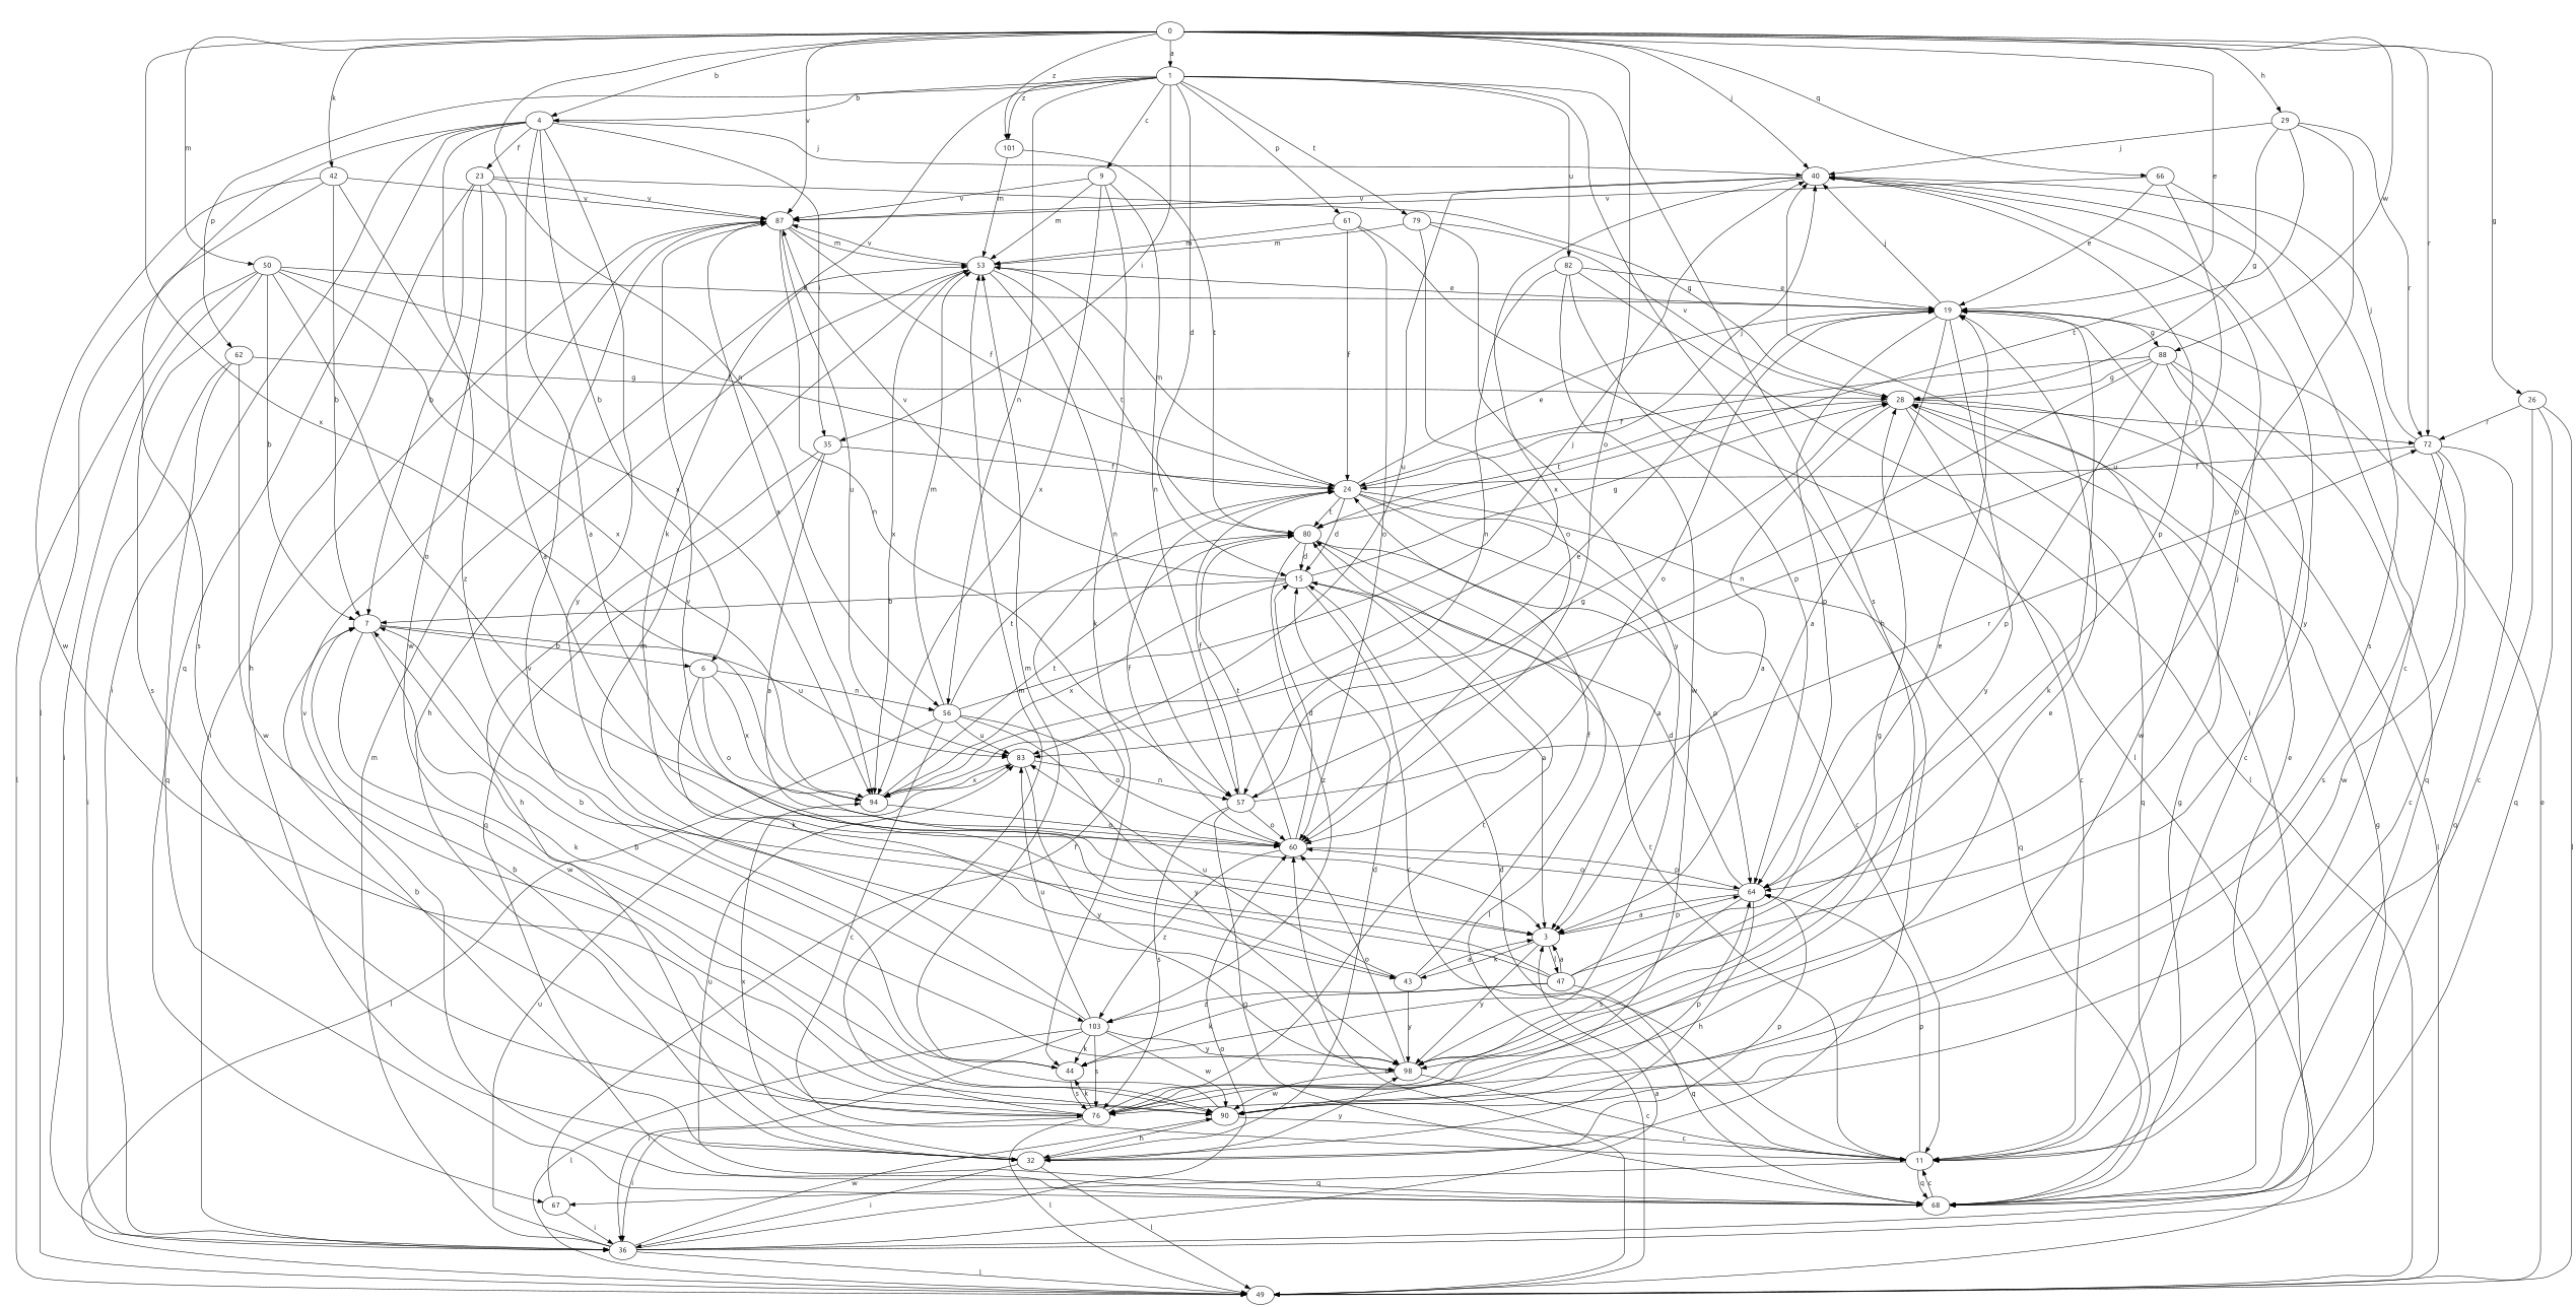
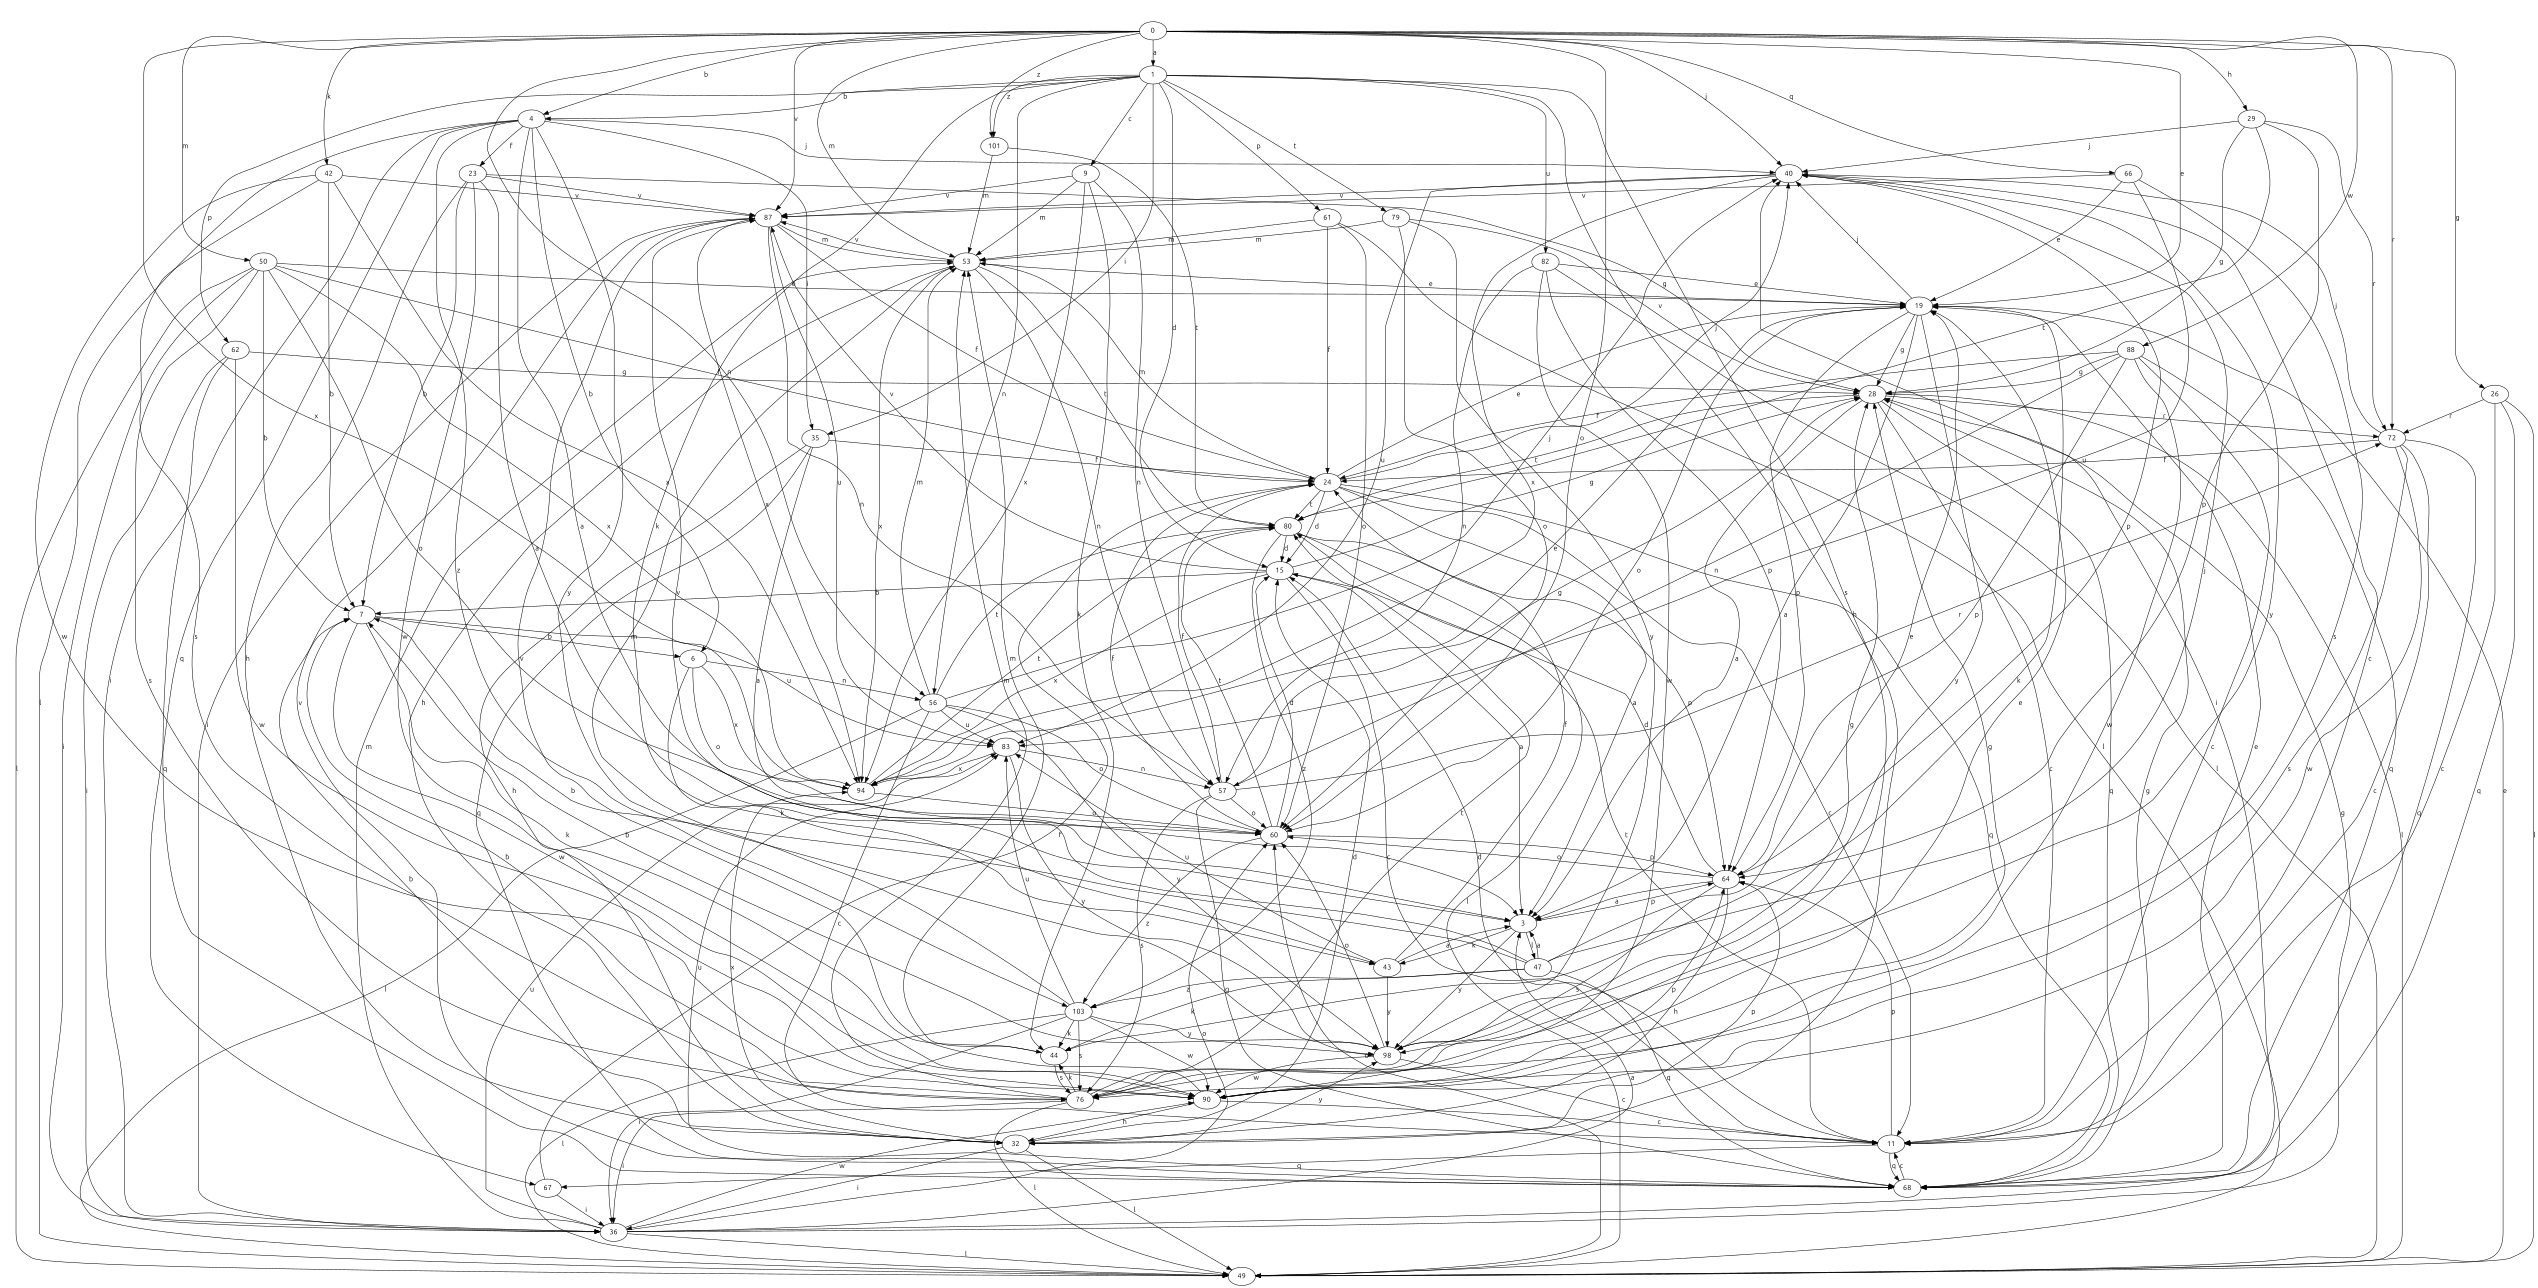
  strict digraph {
    fontname=Ubuntu
    node [fontname=Ubuntu]
    edge [fontname=Ubuntu]
    0
    1
    4
    19
    26
    29
    40
    42
    50
    53
    56
    60
    66
    72
    87
    88
    94
    101
    9
    15
    32
    35
    43
    61
    62
    76
    79
    82
    3
    98
    6
    23
    36
    49
    67
    103
    64
    44
    28
    11
    68
    80
    83
    7
    90
    24
    57
    47
    0 -> 1 [label=a]
    0 -> 4 [label=b]
    0 -> 19 [label=e]
    0 -> 26 [label=g]
    0 -> 29 [label=h]
    0 -> 40 [label=j]
    0 -> 42 [label=k]
    0 -> 50 [label=m]
+   0 -> 53 [label=m]
    0 -> 56 [label=n]
    0 -> 60 [label=o]
    0 -> 66 [label=q]
    0 -> 72 [label=r]
    0 -> 87 [label=v]
    0 -> 88 [label=w]
    0 -> 94 [label=x]
    0 -> 101 [label=z]
    1 -> 4 [label=b]
    1 -> 56 [label=n]
    1 -> 101 [label=z]
    1 -> 9 [label=c]
    1 -> 15 [label=d]
    1 -> 32 [label=h]
    1 -> 35 [label=i]
    1 -> 43 [label=k]
    1 -> 61 [label=p]
    1 -> 62 [label=p]
    1 -> 76 [label=s]
    1 -> 79 [label=t]
    1 -> 82 [label=u]
    4 -> 40 [label=j]
    4 -> 35 [label=i]
    4 -> 3 [label=a]
    4 -> 98 [label=y]
    4 -> 6 [label=b]
    4 -> 23 [label=f]
    4 -> 36 [label=i]
    4 -> 49 [label=l]
    4 -> 67 [label=q]
    4 -> 103 [label=z]
    19 -> 40 [label=j]
    19 -> 60 [label=o]
    19 -> 3 [label=a]
    19 -> 98 [label=y]
    19 -> 64 [label=p]
    19 -> 44 [label=k]
-   19 -> 88 [label=g]
+   19 -> 28 [label=g]
    26 -> 72 [label=r]
    26 -> 49 [label=l]
    26 -> 11 [label=c]
    26 -> 68 [label=q]
    29 -> 40 [label=j]
    29 -> 72 [label=r]
    29 -> 64 [label=p]
    29 -> 28 [label=g]
    29 -> 80 [label=t]
    40 -> 87 [label=v]
    40 -> 94 [label=x]
    40 -> 98 [label=y]
    40 -> 64 [label=p]
    40 -> 11 [label=c]
    40 -> 83 [label=u]
    42 -> 87 [label=v]
    42 -> 94 [label=x]
    42 -> 76 [label=s]
    42 -> 7 [label=b]
    42 -> 90 [label=w]
    50 -> 19 [label=e]
    50 -> 60 [label=o]
    50 -> 94 [label=x]
    50 -> 76 [label=s]
    50 -> 36 [label=i]
    50 -> 49 [label=l]
    50 -> 7 [label=b]
    50 -> 24 [label=f]
    53 -> 19 [label=e]
    53 -> 87 [label=v]
    53 -> 94 [label=x]
    53 -> 32 [label=h]
    53 -> 80 [label=t]
    53 -> 57 [label=n]
    56 -> 40 [label=j]
    56 -> 53 [label=m]
    56 -> 60 [label=o]
    56 -> 98 [label=y]
    56 -> 49 [label=l]
    56 -> 11 [label=c]
    56 -> 80 [label=t]
    56 -> 83 [label=u]
    60 -> 15 [label=d]
    60 -> 103 [label=z]
    60 -> 64 [label=p]
    60 -> 80 [label=t]
    60 -> 24 [label=f]
    66 -> 19 [label=e]
    66 -> 87 [label=v]
    66 -> 76 [label=s]
    66 -> 83 [label=u]
    72 -> 40 [label=j]
    72 -> 76 [label=s]
    72 -> 11 [label=c]
    72 -> 68 [label=q]
    72 -> 90 [label=w]
    72 -> 24 [label=f]
    87 -> 53 [label=m]
    87 -> 94 [label=x]
    87 -> 36 [label=i]
    87 -> 83 [label=u]
    87 -> 24 [label=f]
    87 -> 57 [label=n]
    88 -> 64 [label=p]
    88 -> 28 [label=g]
    88 -> 11 [label=c]
    88 -> 68 [label=q]
    88 -> 90 [label=w]
    88 -> 24 [label=f]
    88 -> 57 [label=n]
    94 -> 19 [label=e]
    94 -> 60 [label=o]
    94 -> 80 [label=t]
    101 -> 53 [label=m]
    101 -> 80 [label=t]
    9 -> 53 [label=m]
    9 -> 87 [label=v]
    9 -> 94 [label=x]
    9 -> 44 [label=k]
    9 -> 57 [label=n]
    15 -> 87 [label=v]
    15 -> 94 [label=x]
    15 -> 3 [label=a]
    15 -> 28 [label=g]
    15 -> 11 [label=c]
    15 -> 7 [label=b]
    32 -> 94 [label=x]
    32 -> 15 [label=d]
    32 -> 98 [label=y]
    32 -> 36 [label=i]
    32 -> 49 [label=l]
    32 -> 64 [label=p]
    32 -> 7 [label=b]
    35 -> 32 [label=h]
    35 -> 3 [label=a]
    35 -> 68 [label=q]
    35 -> 24 [label=f]
    43 -> 3 [label=a]
    43 -> 98 [label=y]
    43 -> 83 [label=u]
    43 -> 24 [label=f]
    61 -> 53 [label=m]
    61 -> 60 [label=o]
    61 -> 49 [label=l]
    61 -> 24 [label=f]
    62 -> 36 [label=i]
    62 -> 28 [label=g]
    62 -> 68 [label=q]
    62 -> 90 [label=w]
    76 -> 19 [label=e]
    76 -> 53 [label=m]
    76 -> 36 [label=i]
    76 -> 49 [label=l]
    76 -> 44 [label=k]
    76 -> 80 [label=t]
    76 -> 7 [label=b]
    79 -> 53 [label=m]
    79 -> 60 [label=o]
    79 -> 98 [label=y]
    79 -> 28 [label=v]
    82 -> 19 [label=e]
    82 -> 49 [label=l]
    82 -> 64 [label=p]
    82 -> 90 [label=w]
    82 -> 57 [label=n]
    3 -> 43 [label=k]
    3 -> 98 [label=y]
    3 -> 64 [label=p]
    3 -> 47 [label=l]
    98 -> 60 [label=o]
    98 -> 28 [label=g]
    98 -> 11 [label=c]
    98 -> 7 [label=b]
    98 -> 90 [label=w]
    6 -> 56 [label=n]
    6 -> 60 [label=o]
    6 -> 94 [label=x]
    6 -> 43 [label=k]
    23 -> 87 [label=v]
    23 -> 32 [label=h]
    23 -> 3 [label=a]
    23 -> 28 [label=g]
    23 -> 7 [label=b]
    23 -> 90 [label=w]
    36 -> 40 [label=i]
    36 -> 53 [label=m]
    36 -> 60 [label=o]
    36 -> 3 [label=a]
    36 -> 49 [label=l]
    36 -> 28 [label=g]
    36 -> 83 [label=u]
    36 -> 90 [label=w]
    49 -> 19 [label=e]
    49 -> 60 [label=o]
    67 -> 36 [label=i]
    67 -> 24 [label=f]
    103 -> 53 [label=m]
    103 -> 76 [label=s]
    103 -> 98 [label=y]
    103 -> 36 [label=i]
    103 -> 49 [label=l]
    103 -> 44 [label=k]
    103 -> 83 [label=u]
    103 -> 90 [label=w]
    64 -> 60 [label=o]
    64 -> 15 [label=d]
    64 -> 32 [label=h]
    64 -> 76 [label=s]
    64 -> 3 [label=a]
    44 -> 53 [label=m]
    44 -> 76 [label=s]
    28 -> 72 [label=r]
    28 -> 3 [label=a]
    28 -> 49 [label=l]
    28 -> 11 [label=c]
    28 -> 68 [label=q]
    28 -> 80 [label=t]
    11 -> 15 [label=d]
    11 -> 67 [label=q]
    11 -> 64 [label=p]
    11 -> 68 [label=q]
    11 -> 80 [label=t]
    68 -> 19 [label=e]
    68 -> 87 [label=v]
    68 -> 28 [label=g]
    68 -> 11 [label=c]
    68 -> 83 [label=u]
    80 -> 15 [label=d]
    80 -> 49 [label=l]
    80 -> 103 [label=z]
    80 -> 64 [label=p]
    83 -> 94 [label=x]
    83 -> 98 [label=y]
    83 -> 57 [label=n]
    7 -> 6 [label=b]
    7 -> 44 [label=k]
    7 -> 83 [label=u]
    7 -> 90 [label=w]
    90 -> 87 [label=v]
    90 -> 32 [label=h]
    90 -> 64 [label=p]
+   90 -> 28 [label=g]
    90 -> 11 [label=c]
    24 -> 19 [label=e]
    24 -> 40 [label=j]
    24 -> 53 [label=m]
    24 -> 15 [label=d]
    24 -> 3 [label=a]
    24 -> 11 [label=c]
    24 -> 68 [label=q]
    24 -> 80 [label=t]
    57 -> 60 [label=o]
    57 -> 72 [label=r]
    57 -> 76 [label=s]
    57 -> 28 [label=g]
    57 -> 68 [label=q]
    57 -> 24 [label=f]
    47 -> 19 [label=e]
    47 -> 40 [label=j]
    47 -> 87 [label=v]
    47 -> 3 [label=a]
    47 -> 103 [label=z]
    47 -> 44 [label=k]
    47 -> 68 [label=q]
    47 -> 7 [label=b]
  }
